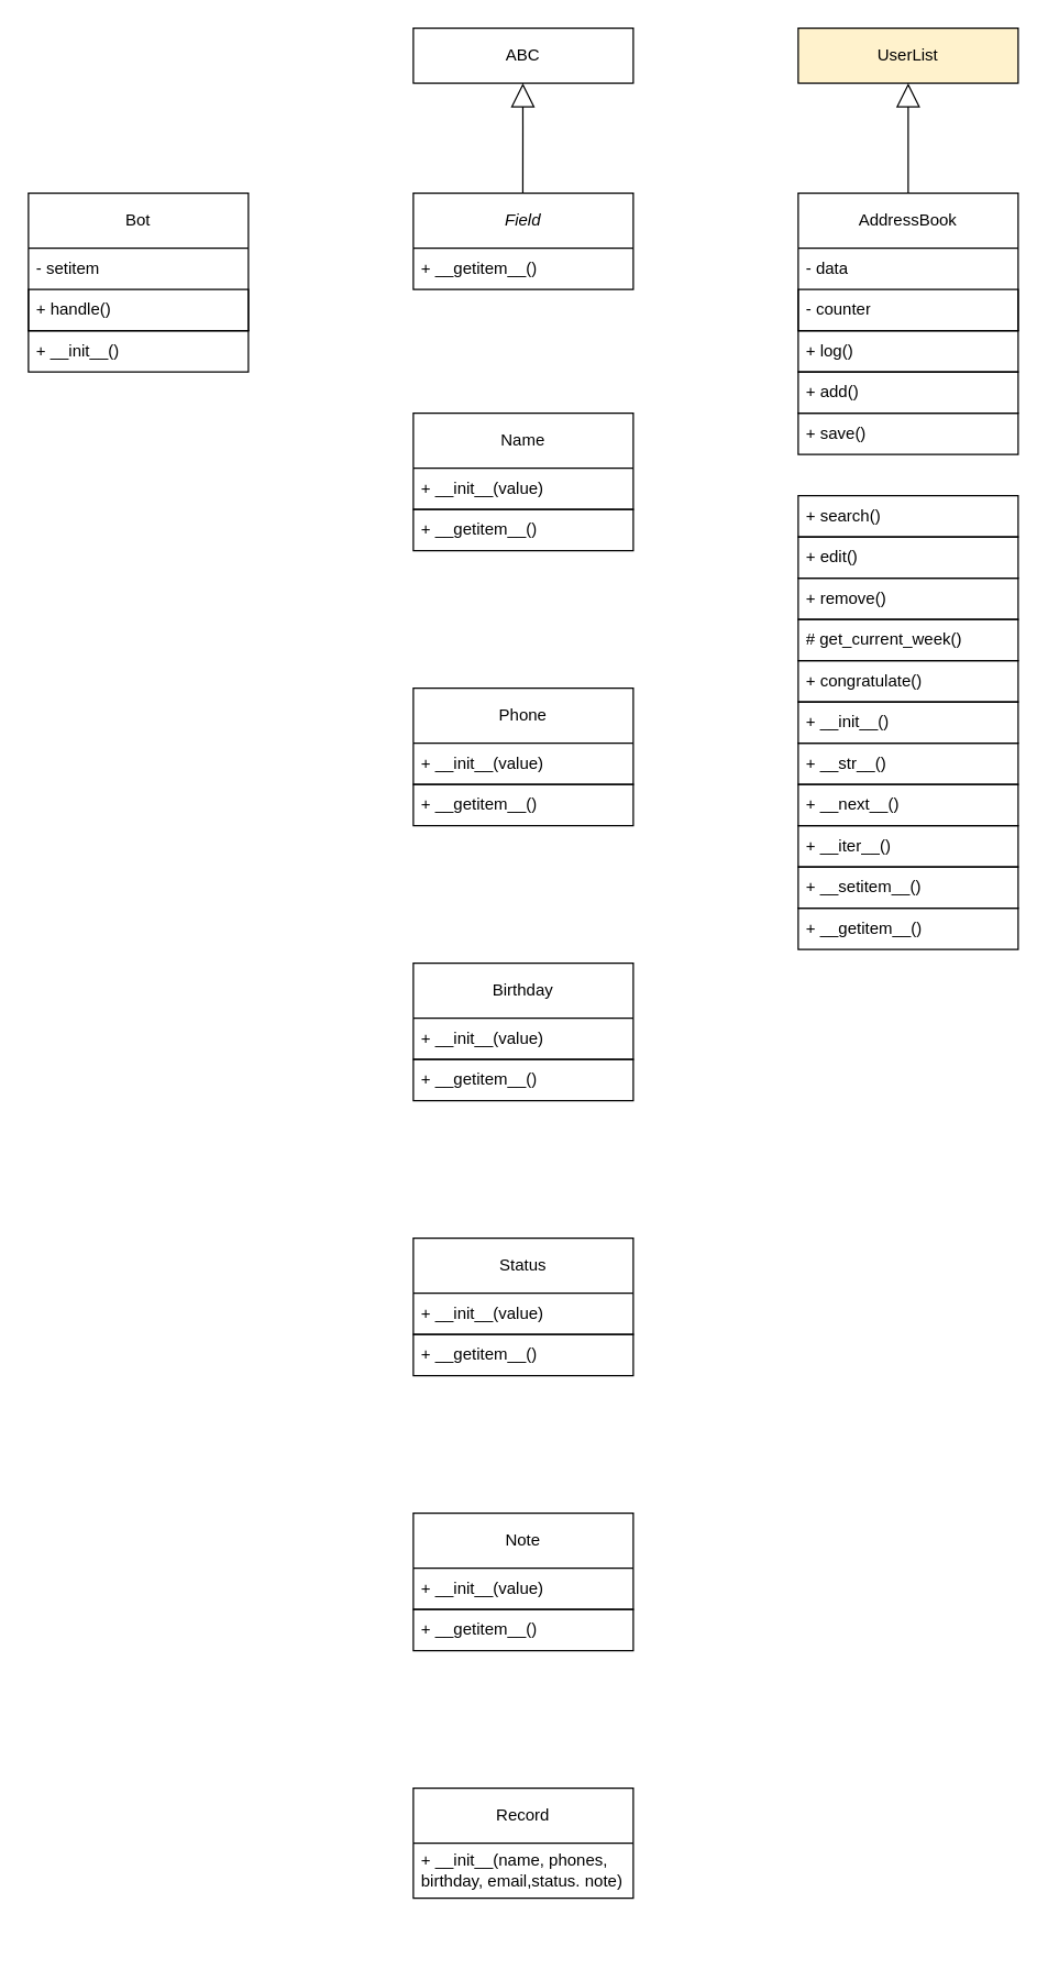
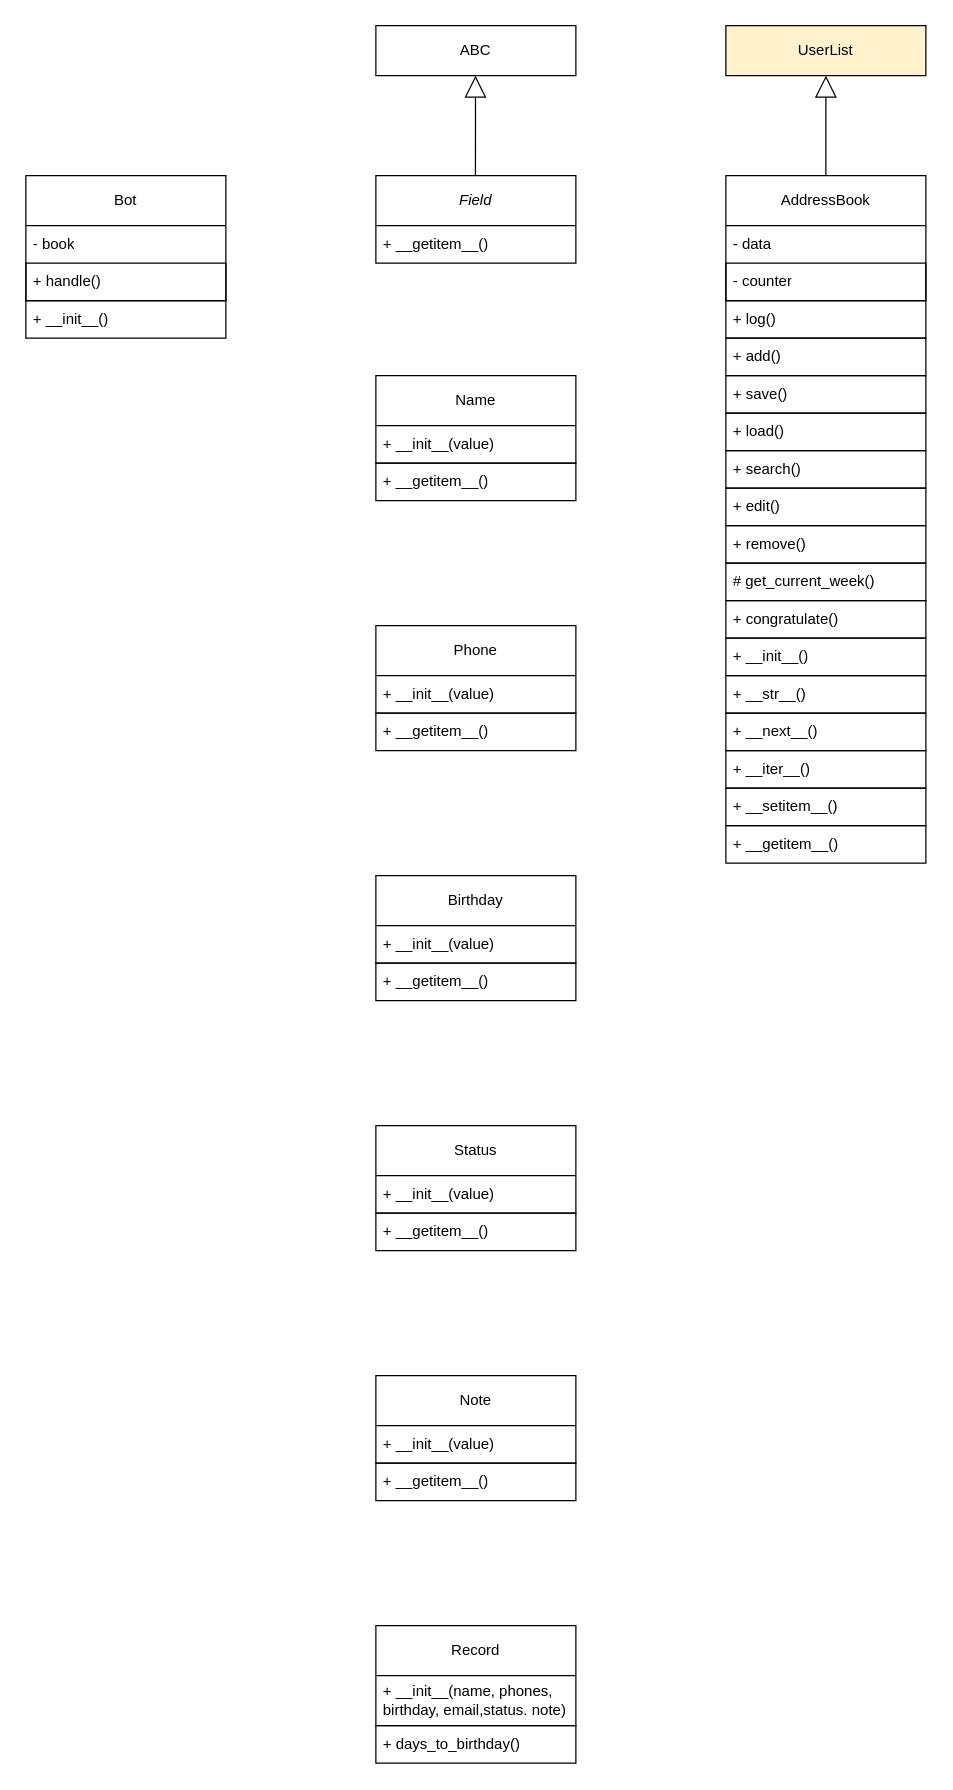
  <mxCell id="0" />
  <mxCell id="1" parent="0" />
  <mxCell id="2" value="" style="group" vertex="1" connectable="0" parent="1"><mxGeometry x="580" y="20" width="160" height="670" as="geometry" /></mxCell>
  <mxCell id="3" value="" style="group" vertex="1" connectable="0" parent="2"><mxGeometry y="120" width="160" height="370" as="geometry" /></mxCell>
  <mxCell id="4" value="+ add()" style="text;strokeColor=default;fillColor=none;align=left;verticalAlign=middle;spacingLeft=4;spacingRight=4;overflow=hidden;points=[[0,0.5],[1,0.5]];portConstraint=eastwest;rotatable=0;whiteSpace=wrap;html=1;" vertex="1" parent="3"><mxGeometry y="130" width="160" height="30" as="geometry" /></mxCell>
  <mxCell id="5" value="" style="group" vertex="1" connectable="0" parent="3"><mxGeometry width="160" height="340" as="geometry" /></mxCell>
  <mxCell id="6" value="AddressBook" style="swimlane;fontStyle=0;childLayout=stackLayout;horizontal=1;startSize=40;horizontalStack=0;resizeParent=1;resizeParentMax=0;resizeLast=0;collapsible=1;marginBottom=0;whiteSpace=wrap;html=1;" vertex="1" parent="5"><mxGeometry width="160" height="100" as="geometry" /></mxCell>
  <mxCell id="7" value="- data" style="text;strokeColor=none;fillColor=none;align=left;verticalAlign=middle;spacingLeft=4;spacingRight=4;overflow=hidden;points=[[0,0.5],[1,0.5]];portConstraint=eastwest;rotatable=0;whiteSpace=wrap;html=1;" vertex="1" parent="6"><mxGeometry y="40" width="160" height="30" as="geometry" /></mxCell>
  <mxCell id="8" value="- counter" style="text;strokeColor=default;fillColor=none;align=left;verticalAlign=middle;spacingLeft=4;spacingRight=4;overflow=hidden;points=[[0,0.5],[1,0.5]];portConstraint=eastwest;rotatable=0;whiteSpace=wrap;html=1;" vertex="1" parent="6"><mxGeometry y="70" width="160" height="30" as="geometry" /></mxCell>
  <mxCell id="9" value="+&amp;nbsp;save&lt;span style=&quot;background-color: initial;&quot;&gt;()&lt;/span&gt;" style="text;strokeColor=default;fillColor=none;align=left;verticalAlign=middle;spacingLeft=4;spacingRight=4;overflow=hidden;points=[[0,0.5],[1,0.5]];portConstraint=eastwest;rotatable=0;whiteSpace=wrap;html=1;" vertex="1" parent="5"><mxGeometry y="160" width="160" height="30" as="geometry" /></mxCell>
  <mxCell id="10" value="+ log()" style="text;strokeColor=default;fillColor=none;align=left;verticalAlign=middle;spacingLeft=4;spacingRight=4;overflow=hidden;points=[[0,0.5],[1,0.5]];portConstraint=eastwest;rotatable=0;whiteSpace=wrap;html=1;" vertex="1" parent="5"><mxGeometry y="100" width="160" height="30" as="geometry" /></mxCell>
+ <mxCell id="11" value="+&amp;nbsp;load&lt;span style=&quot;background-color: initial;&quot;&gt;()&lt;/span&gt;" style="text;strokeColor=default;fillColor=none;align=left;verticalAlign=middle;spacingLeft=4;spacingRight=4;overflow=hidden;points=[[0,0.5],[1,0.5]];portConstraint=eastwest;rotatable=0;whiteSpace=wrap;html=1;" vertex="1" parent="5"><mxGeometry y="190" width="160" height="30" as="geometry" /></mxCell>
  <mxCell id="12" value="+&amp;nbsp;search&lt;span style=&quot;background-color: initial;&quot;&gt;()&lt;/span&gt;" style="text;strokeColor=default;fillColor=none;align=left;verticalAlign=middle;spacingLeft=4;spacingRight=4;overflow=hidden;points=[[0,0.5],[1,0.5]];portConstraint=eastwest;rotatable=0;whiteSpace=wrap;html=1;" vertex="1" parent="5"><mxGeometry y="220" width="160" height="30" as="geometry" /></mxCell>
  <mxCell id="13" value="+&amp;nbsp;edit&lt;span style=&quot;background-color: initial;&quot;&gt;()&lt;/span&gt;" style="text;strokeColor=default;fillColor=none;align=left;verticalAlign=middle;spacingLeft=4;spacingRight=4;overflow=hidden;points=[[0,0.5],[1,0.5]];portConstraint=eastwest;rotatable=0;whiteSpace=wrap;html=1;" vertex="1" parent="5"><mxGeometry y="250" width="160" height="30" as="geometry" /></mxCell>
  <mxCell id="14" value="+&amp;nbsp;remove&lt;span style=&quot;background-color: initial;&quot;&gt;()&lt;/span&gt;" style="text;strokeColor=default;fillColor=none;align=left;verticalAlign=middle;spacingLeft=4;spacingRight=4;overflow=hidden;points=[[0,0.5],[1,0.5]];portConstraint=eastwest;rotatable=0;whiteSpace=wrap;html=1;" vertex="1" parent="5"><mxGeometry y="280" width="160" height="30" as="geometry" /></mxCell>
  <mxCell id="15" value="# get_current_week&lt;span style=&quot;background-color: initial;&quot;&gt;()&lt;/span&gt;" style="text;strokeColor=default;fillColor=none;align=left;verticalAlign=middle;spacingLeft=4;spacingRight=4;overflow=hidden;points=[[0,0.5],[1,0.5]];portConstraint=eastwest;rotatable=0;whiteSpace=wrap;html=1;" vertex="1" parent="5"><mxGeometry y="310" width="160" height="30" as="geometry" /></mxCell>
  <mxCell id="16" value="+&amp;nbsp;congratulate&lt;span style=&quot;background-color: initial;&quot;&gt;()&lt;/span&gt;" style="text;strokeColor=default;fillColor=none;align=left;verticalAlign=middle;spacingLeft=4;spacingRight=4;overflow=hidden;points=[[0,0.5],[1,0.5]];portConstraint=eastwest;rotatable=0;whiteSpace=wrap;html=1;" vertex="1" parent="3"><mxGeometry y="340" width="160" height="30" as="geometry" /></mxCell>
  <mxCell id="17" value="UserList" style="rounded=0;whiteSpace=wrap;html=1;fillColor=#fff2cc;" vertex="1" parent="2"><mxGeometry width="160" height="40" as="geometry" /></mxCell>
  <mxCell id="18" style="edgeStyle=orthogonalEdgeStyle;rounded=0;orthogonalLoop=1;jettySize=auto;html=1;entryX=0.5;entryY=1;entryDx=0;entryDy=0;endArrow=block;endFill=0;strokeWidth=1;endSize=15;" edge="1" parent="2" source="6" target="17"><mxGeometry relative="1" as="geometry" /></mxCell>
  <mxCell id="19" value="+ __init__()" style="text;strokeColor=default;fillColor=none;align=left;verticalAlign=middle;spacingLeft=4;spacingRight=4;overflow=hidden;points=[[0,0.5],[1,0.5]];portConstraint=eastwest;rotatable=0;whiteSpace=wrap;html=1;" vertex="1" parent="2"><mxGeometry y="490" width="160" height="30" as="geometry" /></mxCell>
  <mxCell id="20" value="+&amp;nbsp;__str__&lt;span style=&quot;background-color: initial;&quot;&gt;()&lt;/span&gt;" style="text;strokeColor=default;fillColor=none;align=left;verticalAlign=middle;spacingLeft=4;spacingRight=4;overflow=hidden;points=[[0,0.5],[1,0.5]];portConstraint=eastwest;rotatable=0;whiteSpace=wrap;html=1;" vertex="1" parent="2"><mxGeometry y="520" width="160" height="30" as="geometry" /></mxCell>
  <mxCell id="21" value="+&amp;nbsp;__next__&lt;span style=&quot;background-color: initial;&quot;&gt;()&lt;/span&gt;" style="text;strokeColor=default;fillColor=none;align=left;verticalAlign=middle;spacingLeft=4;spacingRight=4;overflow=hidden;points=[[0,0.5],[1,0.5]];portConstraint=eastwest;rotatable=0;whiteSpace=wrap;html=1;" vertex="1" parent="2"><mxGeometry y="550" width="160" height="30" as="geometry" /></mxCell>
  <mxCell id="22" value="+&amp;nbsp;__iter__&lt;span style=&quot;background-color: initial;&quot;&gt;()&lt;/span&gt;" style="text;strokeColor=default;fillColor=none;align=left;verticalAlign=middle;spacingLeft=4;spacingRight=4;overflow=hidden;points=[[0,0.5],[1,0.5]];portConstraint=eastwest;rotatable=0;whiteSpace=wrap;html=1;" vertex="1" parent="2"><mxGeometry y="580" width="160" height="30" as="geometry" /></mxCell>
  <mxCell id="23" value="+&amp;nbsp;__setitem__&lt;span style=&quot;background-color: initial;&quot;&gt;()&lt;/span&gt;" style="text;strokeColor=default;fillColor=none;align=left;verticalAlign=middle;spacingLeft=4;spacingRight=4;overflow=hidden;points=[[0,0.5],[1,0.5]];portConstraint=eastwest;rotatable=0;whiteSpace=wrap;html=1;" vertex="1" parent="2"><mxGeometry y="610" width="160" height="30" as="geometry" /></mxCell>
  <mxCell id="24" value="+&amp;nbsp;__getitem__&lt;span style=&quot;background-color: initial;&quot;&gt;()&lt;/span&gt;" style="text;strokeColor=default;fillColor=none;align=left;verticalAlign=middle;spacingLeft=4;spacingRight=4;overflow=hidden;points=[[0,0.5],[1,0.5]];portConstraint=eastwest;rotatable=0;whiteSpace=wrap;html=1;" vertex="1" parent="2"><mxGeometry y="640" width="160" height="30" as="geometry" /></mxCell>
  <mxCell id="25" value="" style="group" vertex="1" connectable="0" parent="1"><mxGeometry x="20" y="140" width="160" height="130" as="geometry" /></mxCell>
  <mxCell id="26" value="Bot" style="swimlane;fontStyle=0;childLayout=stackLayout;horizontal=1;startSize=40;horizontalStack=0;resizeParent=1;resizeParentMax=0;resizeLast=0;collapsible=1;marginBottom=0;whiteSpace=wrap;html=1;" vertex="1" parent="25"><mxGeometry width="160" height="100" as="geometry" /></mxCell>
- <mxCell id="27" value="-&amp;nbsp;setitem" style="text;strokeColor=none;fillColor=none;align=left;verticalAlign=middle;spacingLeft=4;spacingRight=4;overflow=hidden;points=[[0,0.5],[1,0.5]];portConstraint=eastwest;rotatable=0;whiteSpace=wrap;html=1;" vertex="1" parent="26"><mxGeometry y="40" width="160" height="30" as="geometry" /></mxCell>
+ <mxCell id="27" value="-&amp;nbsp;book" style="text;strokeColor=none;fillColor=none;align=left;verticalAlign=middle;spacingLeft=4;spacingRight=4;overflow=hidden;points=[[0,0.5],[1,0.5]];portConstraint=eastwest;rotatable=0;whiteSpace=wrap;html=1;" vertex="1" parent="26"><mxGeometry y="40" width="160" height="30" as="geometry" /></mxCell>
  <mxCell id="28" value="+&amp;nbsp;handle()" style="text;strokeColor=default;fillColor=none;align=left;verticalAlign=middle;spacingLeft=4;spacingRight=4;overflow=hidden;points=[[0,0.5],[1,0.5]];portConstraint=eastwest;rotatable=0;whiteSpace=wrap;html=1;" vertex="1" parent="26"><mxGeometry y="70" width="160" height="30" as="geometry" /></mxCell>
  <mxCell id="29" value="+&amp;nbsp;__init__&lt;span style=&quot;background-color: initial;&quot;&gt;()&lt;/span&gt;" style="text;strokeColor=default;fillColor=none;align=left;verticalAlign=middle;spacingLeft=4;spacingRight=4;overflow=hidden;points=[[0,0.5],[1,0.5]];portConstraint=eastwest;rotatable=0;whiteSpace=wrap;html=1;" vertex="1" parent="25"><mxGeometry y="100" width="160" height="30" as="geometry" /></mxCell>
  <mxCell id="30" value="ABC" style="rounded=0;whiteSpace=wrap;html=1;" vertex="1" parent="1"><mxGeometry x="300" y="20" width="160" height="40" as="geometry" /></mxCell>
  <mxCell id="31" value="" style="group" vertex="1" connectable="0" parent="1"><mxGeometry x="300" y="300" width="160" height="130" as="geometry" /></mxCell>
  <mxCell id="32" value="Name" style="swimlane;fontStyle=0;childLayout=stackLayout;horizontal=1;startSize=40;horizontalStack=0;resizeParent=1;resizeParentMax=0;resizeLast=0;collapsible=1;marginBottom=0;whiteSpace=wrap;html=1;" vertex="1" parent="31"><mxGeometry width="160" height="70" as="geometry" /></mxCell>
  <mxCell id="33" value="+&amp;nbsp;__init__(value)" style="text;strokeColor=none;fillColor=none;align=left;verticalAlign=middle;spacingLeft=4;spacingRight=4;overflow=hidden;points=[[0,0.5],[1,0.5]];portConstraint=eastwest;rotatable=0;whiteSpace=wrap;html=1;" vertex="1" parent="32"><mxGeometry y="40" width="160" height="30" as="geometry" /></mxCell>
  <mxCell id="34" value="+&amp;nbsp;__getitem__()" style="text;strokeColor=default;fillColor=none;align=left;verticalAlign=middle;spacingLeft=4;spacingRight=4;overflow=hidden;points=[[0,0.5],[1,0.5]];portConstraint=eastwest;rotatable=0;whiteSpace=wrap;html=1;" vertex="1" parent="31"><mxGeometry y="70" width="160" height="30" as="geometry" /></mxCell>
  <mxCell id="35" value="" style="group" vertex="1" connectable="0" parent="1"><mxGeometry x="300" y="500" width="160" height="130" as="geometry" /></mxCell>
  <mxCell id="36" value="Phone" style="swimlane;fontStyle=0;childLayout=stackLayout;horizontal=1;startSize=40;horizontalStack=0;resizeParent=1;resizeParentMax=0;resizeLast=0;collapsible=1;marginBottom=0;whiteSpace=wrap;html=1;" vertex="1" parent="35"><mxGeometry width="160" height="70" as="geometry" /></mxCell>
  <mxCell id="37" value="+&amp;nbsp;__init__(value)" style="text;strokeColor=none;fillColor=none;align=left;verticalAlign=middle;spacingLeft=4;spacingRight=4;overflow=hidden;points=[[0,0.5],[1,0.5]];portConstraint=eastwest;rotatable=0;whiteSpace=wrap;html=1;" vertex="1" parent="36"><mxGeometry y="40" width="160" height="30" as="geometry" /></mxCell>
  <mxCell id="38" value="+&amp;nbsp;__getitem__()" style="text;strokeColor=default;fillColor=none;align=left;verticalAlign=middle;spacingLeft=4;spacingRight=4;overflow=hidden;points=[[0,0.5],[1,0.5]];portConstraint=eastwest;rotatable=0;whiteSpace=wrap;html=1;" vertex="1" parent="35"><mxGeometry y="70" width="160" height="30" as="geometry" /></mxCell>
  <mxCell id="39" value="" style="group" vertex="1" connectable="0" parent="1"><mxGeometry x="300" y="700" width="160" height="130" as="geometry" /></mxCell>
  <mxCell id="40" value="Birthday" style="swimlane;fontStyle=0;childLayout=stackLayout;horizontal=1;startSize=40;horizontalStack=0;resizeParent=1;resizeParentMax=0;resizeLast=0;collapsible=1;marginBottom=0;whiteSpace=wrap;html=1;" vertex="1" parent="39"><mxGeometry width="160" height="70" as="geometry" /></mxCell>
  <mxCell id="41" value="+&amp;nbsp;__init__(value)" style="text;strokeColor=none;fillColor=none;align=left;verticalAlign=middle;spacingLeft=4;spacingRight=4;overflow=hidden;points=[[0,0.5],[1,0.5]];portConstraint=eastwest;rotatable=0;whiteSpace=wrap;html=1;" vertex="1" parent="40"><mxGeometry y="40" width="160" height="30" as="geometry" /></mxCell>
  <mxCell id="42" value="+&amp;nbsp;__getitem__()" style="text;strokeColor=default;fillColor=none;align=left;verticalAlign=middle;spacingLeft=4;spacingRight=4;overflow=hidden;points=[[0,0.5],[1,0.5]];portConstraint=eastwest;rotatable=0;whiteSpace=wrap;html=1;" vertex="1" parent="39"><mxGeometry y="70" width="160" height="30" as="geometry" /></mxCell>
  <mxCell id="43" value="" style="group" vertex="1" connectable="0" parent="1"><mxGeometry x="300" y="900" width="160" height="130" as="geometry" /></mxCell>
  <mxCell id="44" value="Status" style="swimlane;fontStyle=0;childLayout=stackLayout;horizontal=1;startSize=40;horizontalStack=0;resizeParent=1;resizeParentMax=0;resizeLast=0;collapsible=1;marginBottom=0;whiteSpace=wrap;html=1;" vertex="1" parent="43"><mxGeometry width="160" height="70" as="geometry" /></mxCell>
  <mxCell id="45" value="+&amp;nbsp;__init__(value)" style="text;strokeColor=none;fillColor=none;align=left;verticalAlign=middle;spacingLeft=4;spacingRight=4;overflow=hidden;points=[[0,0.5],[1,0.5]];portConstraint=eastwest;rotatable=0;whiteSpace=wrap;html=1;" vertex="1" parent="44"><mxGeometry y="40" width="160" height="30" as="geometry" /></mxCell>
  <mxCell id="46" value="+&amp;nbsp;__getitem__()" style="text;strokeColor=default;fillColor=none;align=left;verticalAlign=middle;spacingLeft=4;spacingRight=4;overflow=hidden;points=[[0,0.5],[1,0.5]];portConstraint=eastwest;rotatable=0;whiteSpace=wrap;html=1;" vertex="1" parent="43"><mxGeometry y="70" width="160" height="30" as="geometry" /></mxCell>
  <mxCell id="47" value="" style="group" vertex="1" connectable="0" parent="1"><mxGeometry x="300" y="1300" width="160" height="110" as="geometry" /></mxCell>
  <mxCell id="48" value="Record" style="swimlane;fontStyle=0;childLayout=stackLayout;horizontal=1;startSize=40;horizontalStack=0;resizeParent=1;resizeParentMax=0;resizeLast=0;collapsible=1;marginBottom=0;whiteSpace=wrap;html=1;" vertex="1" parent="47"><mxGeometry width="160" height="80" as="geometry" /></mxCell>
  <mxCell id="49" value="+ __init__(name, phones, birthday, email,status. note)" style="text;strokeColor=none;fillColor=none;align=left;verticalAlign=middle;spacingLeft=4;spacingRight=4;overflow=hidden;points=[[0,0.5],[1,0.5]];portConstraint=eastwest;rotatable=0;whiteSpace=wrap;html=1;" vertex="1" parent="48"><mxGeometry y="40" width="160" height="40" as="geometry" /></mxCell>
+ <mxCell id="50" value="+&amp;nbsp;days_to_birthday()" style="text;strokeColor=default;fillColor=none;align=left;verticalAlign=middle;spacingLeft=4;spacingRight=4;overflow=hidden;points=[[0,0.5],[1,0.5]];portConstraint=eastwest;rotatable=0;whiteSpace=wrap;html=1;" vertex="1" parent="47"><mxGeometry y="80" width="160" height="30" as="geometry" /></mxCell>
  <mxCell id="51" value="Note" style="swimlane;fontStyle=0;childLayout=stackLayout;horizontal=1;startSize=40;horizontalStack=0;resizeParent=1;resizeParentMax=0;resizeLast=0;collapsible=1;marginBottom=0;whiteSpace=wrap;html=1;" vertex="1" parent="1"><mxGeometry x="300" y="1100" width="160" height="70" as="geometry" /></mxCell>
  <mxCell id="52" value="+&amp;nbsp;__init__(value)" style="text;strokeColor=none;fillColor=none;align=left;verticalAlign=middle;spacingLeft=4;spacingRight=4;overflow=hidden;points=[[0,0.5],[1,0.5]];portConstraint=eastwest;rotatable=0;whiteSpace=wrap;html=1;" vertex="1" parent="51"><mxGeometry y="40" width="160" height="30" as="geometry" /></mxCell>
  <mxCell id="53" value="+&amp;nbsp;__getitem__()" style="text;strokeColor=default;fillColor=none;align=left;verticalAlign=middle;spacingLeft=4;spacingRight=4;overflow=hidden;points=[[0,0.5],[1,0.5]];portConstraint=eastwest;rotatable=0;whiteSpace=wrap;html=1;" vertex="1" parent="1"><mxGeometry x="300" y="1170" width="160" height="30" as="geometry" /></mxCell>
  <mxCell id="54" value="" style="group" vertex="1" connectable="0" parent="1"><mxGeometry x="300" y="140" width="160" height="70" as="geometry" /></mxCell>
  <mxCell id="55" value="&lt;i&gt;Field&lt;/i&gt;" style="swimlane;fontStyle=0;childLayout=stackLayout;horizontal=1;startSize=40;horizontalStack=0;resizeParent=1;resizeParentMax=0;resizeLast=0;collapsible=1;marginBottom=0;whiteSpace=wrap;html=1;container=0;" vertex="1" parent="54"><mxGeometry width="160" height="70" as="geometry" /></mxCell>
  <mxCell id="56" value="+&amp;nbsp;__getitem__()" style="text;strokeColor=none;fillColor=none;align=left;verticalAlign=middle;spacingLeft=4;spacingRight=4;overflow=hidden;points=[[0,0.5],[1,0.5]];portConstraint=eastwest;rotatable=0;whiteSpace=wrap;html=1;container=0;" vertex="1" parent="54"><mxGeometry y="40" width="160" height="30" as="geometry" /></mxCell>
  <mxCell id="57" style="edgeStyle=orthogonalEdgeStyle;rounded=0;orthogonalLoop=1;jettySize=auto;html=1;entryX=0.5;entryY=1;entryDx=0;entryDy=0;endArrow=block;endFill=0;strokeWidth=1;endSize=15;" edge="1" parent="1"><mxGeometry relative="1" as="geometry"><mxPoint x="379.66" y="140" as="sourcePoint" /><mxPoint x="379.66" y="60" as="targetPoint" /><Array as="points"><mxPoint x="379.66" y="90" /><mxPoint x="379.66" y="90" /></Array></mxGeometry></mxCell>
